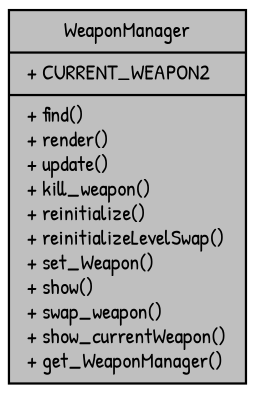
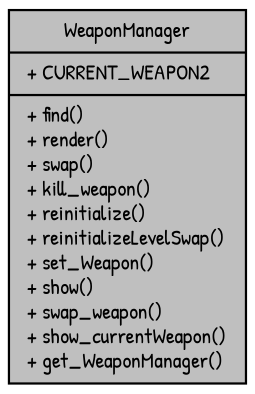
  digraph {
    fontname="Patrick Hand"
-   n1 [color=black fillcolor=grey75 fontcolor=black fontname="Patrick Hand" fontsize=10 height=0.2 label="{WeaponManager\n|+ CURRENT_WEAPON2\l|+ find()\l+ render()\l+ update()\l+ kill_weapon()\l+ reinitialize()\l+ reinitializeLevelSwap()\l+ set_Weapon()\l+ show()\l+ swap_weapon()\l+ show_currentWeapon()\l+ get_WeaponManager()\l}" shape=record style=filled width=0.4]
+   n1 [color=black fillcolor=grey75 fontcolor=black fontname="Patrick Hand" fontsize=10 height=0.2 label="{WeaponManager\n|+ CURRENT_WEAPON2\l|+ find()\l+ render()\l+ swap()\l+ kill_weapon()\l+ reinitialize()\l+ reinitializeLevelSwap()\l+ set_Weapon()\l+ show()\l+ swap_weapon()\l+ show_currentWeapon()\l+ get_WeaponManager()\l}" shape=record style=filled width=0.4]
  }
